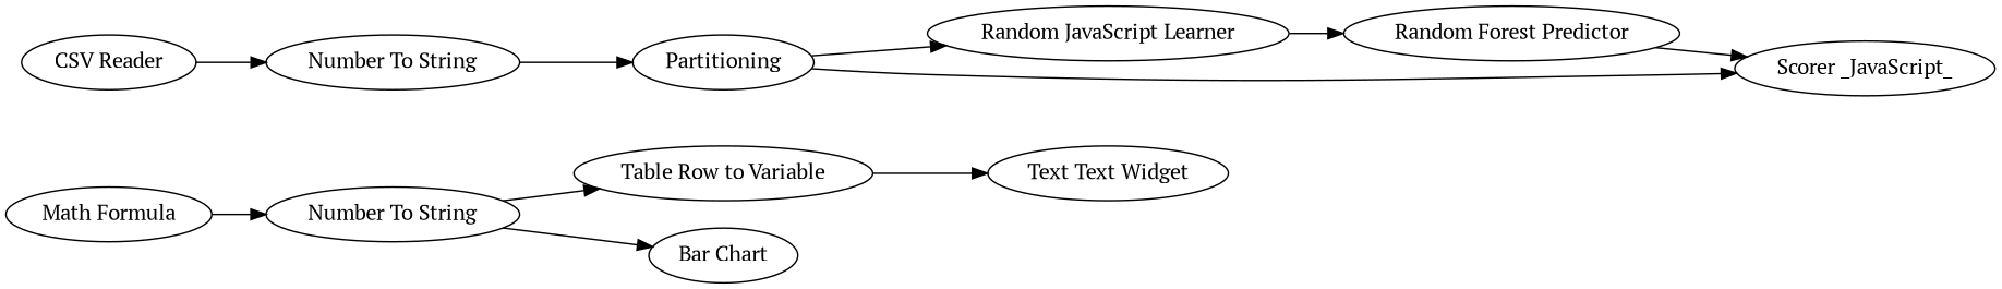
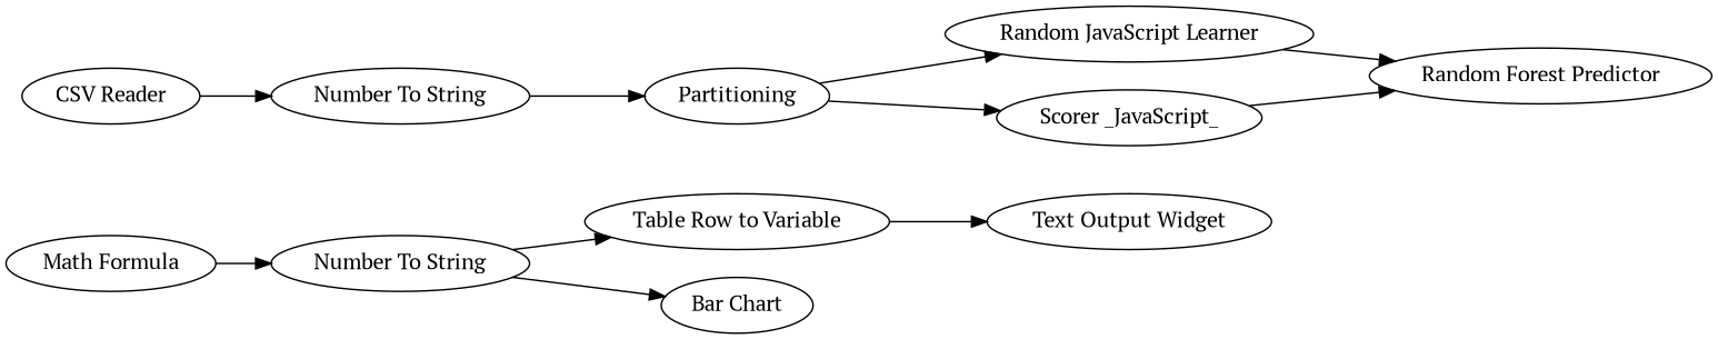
  digraph {
    fontname="PT Serif"
    rankdir=LR
    node [fontname="PT Serif"]
    edge [fontname="PT Serif"]
    n1 [label="Table Row to Variable"]
-   n2 [label="Text Text Widget"]
+   n2 [label="Text Output Widget"]
    n3 [label="Random JavaScript Learner"]
    n4 [label="Random Forest Predictor"]
    n5 [label="Scorer _JavaScript_"]
    n6 [label="CSV Reader"]
    n7 [label="Number To String"]
    n8 [label="Math Formula"]
    n9 [label="Number To String"]
    n10 [label=Partitioning]
    n11 [label="Bar Chart"]
    n1 -> n2
    n3 -> n4
-   n4 -> n5
+   n5 -> n4
    n6 -> n7
    n7 -> n10
    n8 -> n9
    n9 -> n1
    n9 -> n11
    n10 -> n3
    n10 -> n5
  }
